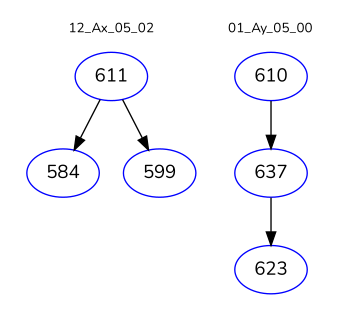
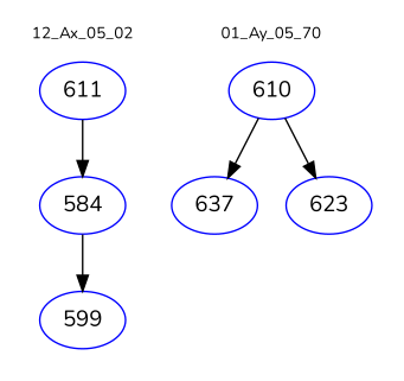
  digraph {
    fontname=Nunito
    node [color=blue fontname=Nunito]
    edge [color=black fontname=Nunito]
    n1 [label=584]
    n2 [label=599]
    n3 [label=611]
    n4 [label=610]
    n5 [label=637]
    n6 [label=623]
    subgraph cluster_1 {
      color=white
      fontsize=10
      label="12_Ax_05_02"
      n1
      n2
      n3
    }
    subgraph cluster_2 {
      color=white
      fontsize=10
-     label="01_Ay_05_00"
+     label="01_Ay_05_70"
      n4
      n5
      n6
    }
-   n3 -> n2
+   n1 -> n2
    n3 -> n1
    n4 -> n5
-   n5 -> n6
+   n4 -> n6
  }
